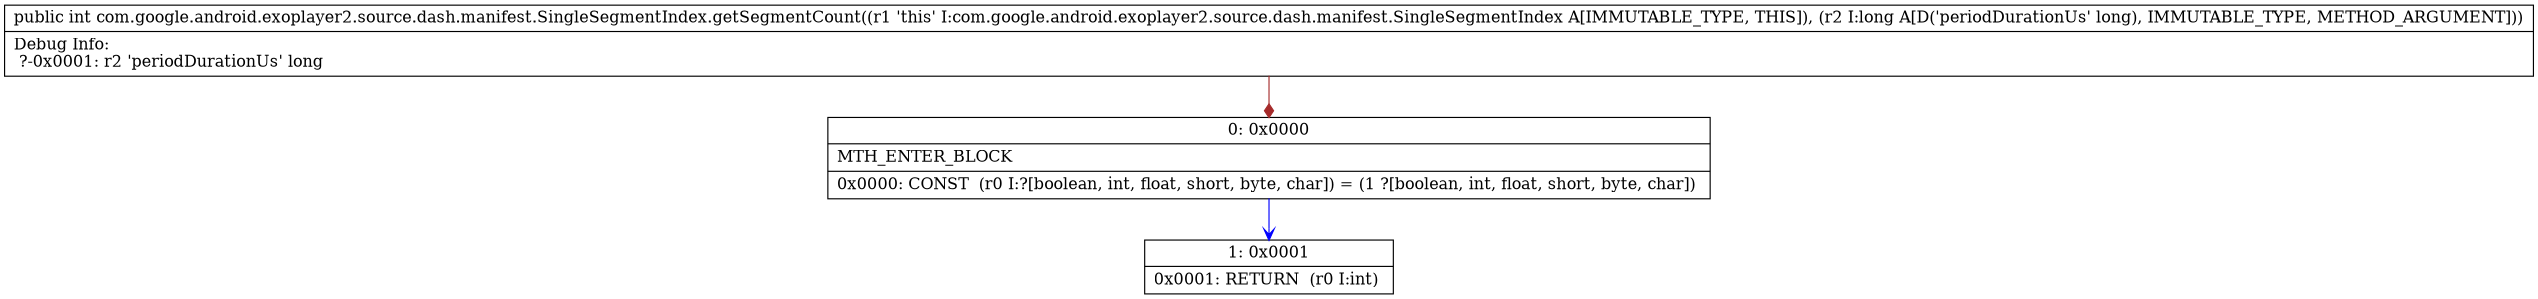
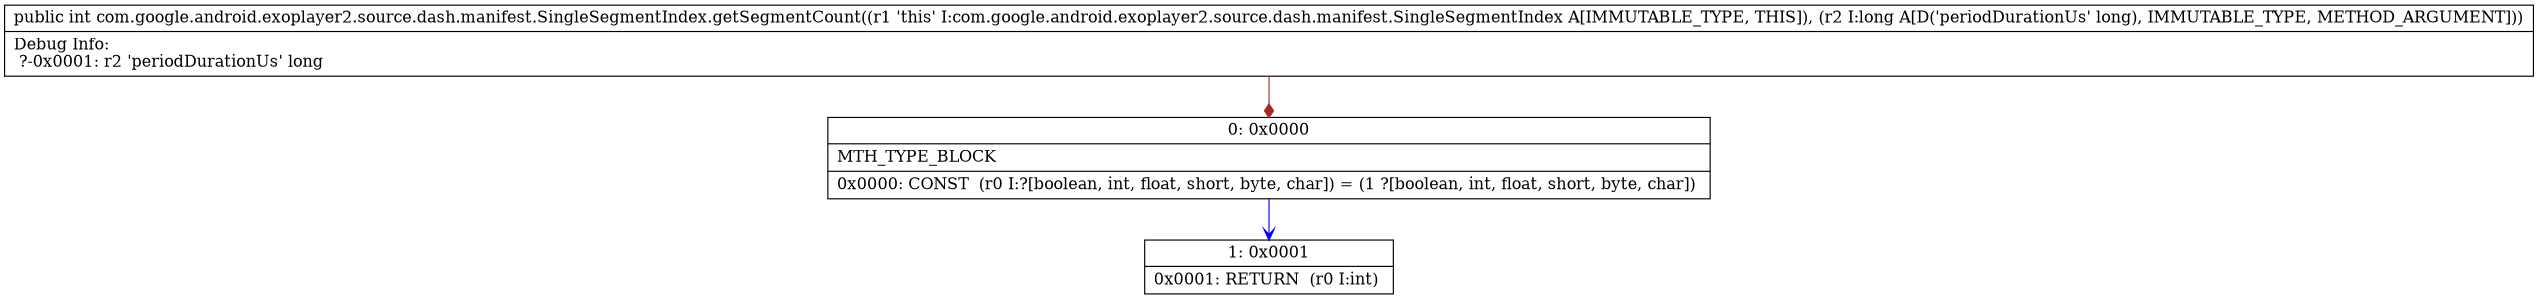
  digraph {
    node [shape=record]
-   n1 [label="{0\:\ 0x0000|MTH_ENTER_BLOCK\l|0x0000: CONST  (r0 I:?[boolean, int, float, short, byte, char]) = (1 ?[boolean, int, float, short, byte, char]) \l}"]
+   n1 [label="{0\:\ 0x0000|MTH_TYPE_BLOCK\l|0x0000: CONST  (r0 I:?[boolean, int, float, short, byte, char]) = (1 ?[boolean, int, float, short, byte, char]) \l}"]
    n2 [label="{1\:\ 0x0001|0x0001: RETURN  (r0 I:int) \l}"]
    n3 [label="{public int com.google.android.exoplayer2.source.dash.manifest.SingleSegmentIndex.getSegmentCount((r1 'this' I:com.google.android.exoplayer2.source.dash.manifest.SingleSegmentIndex A[IMMUTABLE_TYPE, THIS]), (r2 I:long A[D('periodDurationUs' long), IMMUTABLE_TYPE, METHOD_ARGUMENT]))  | Debug Info:\l  ?\-0x0001: r2 'periodDurationUs' long\l}"]
    n1 -> n2 [color=blue arrowhead=vee]
    n3 -> n1 [color=brown arrowhead=diamond]
  }
